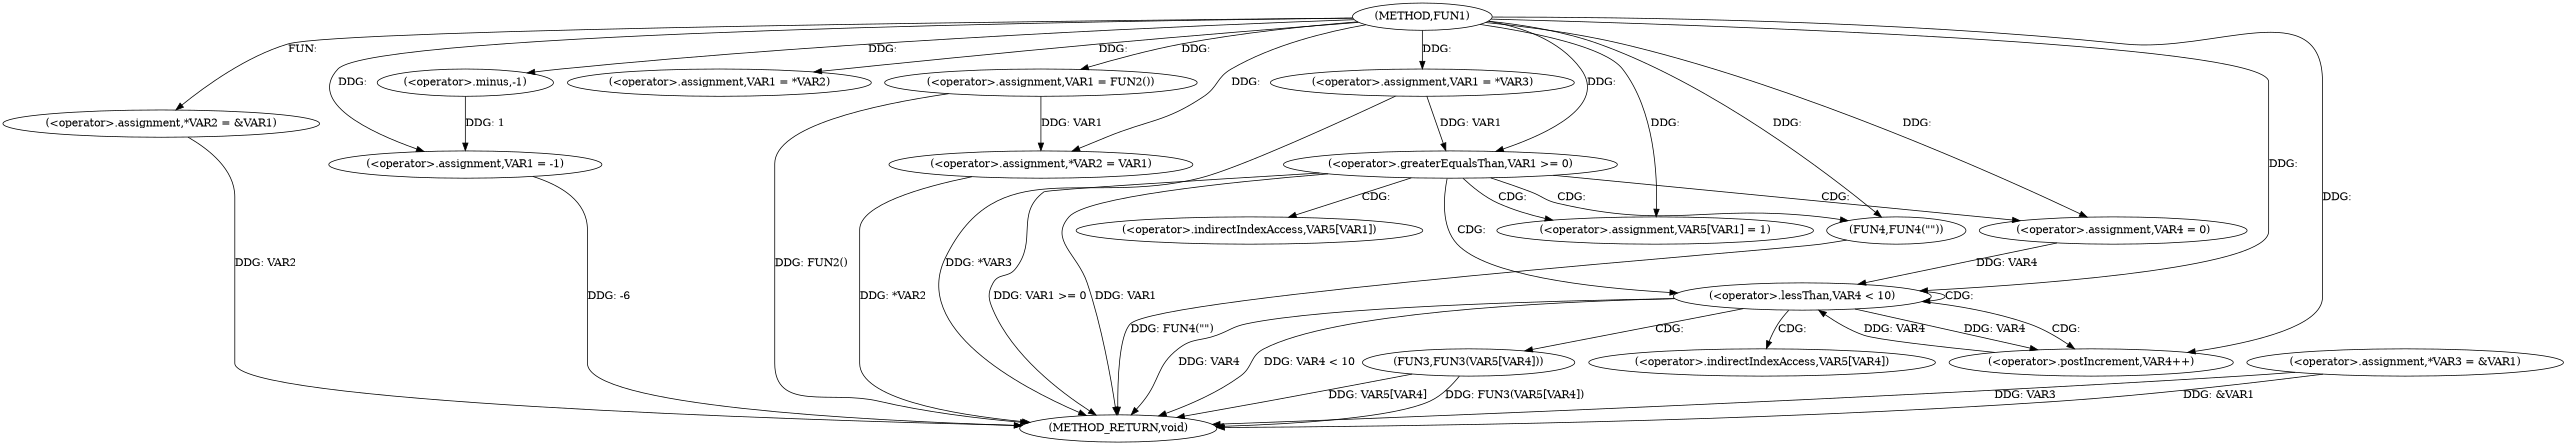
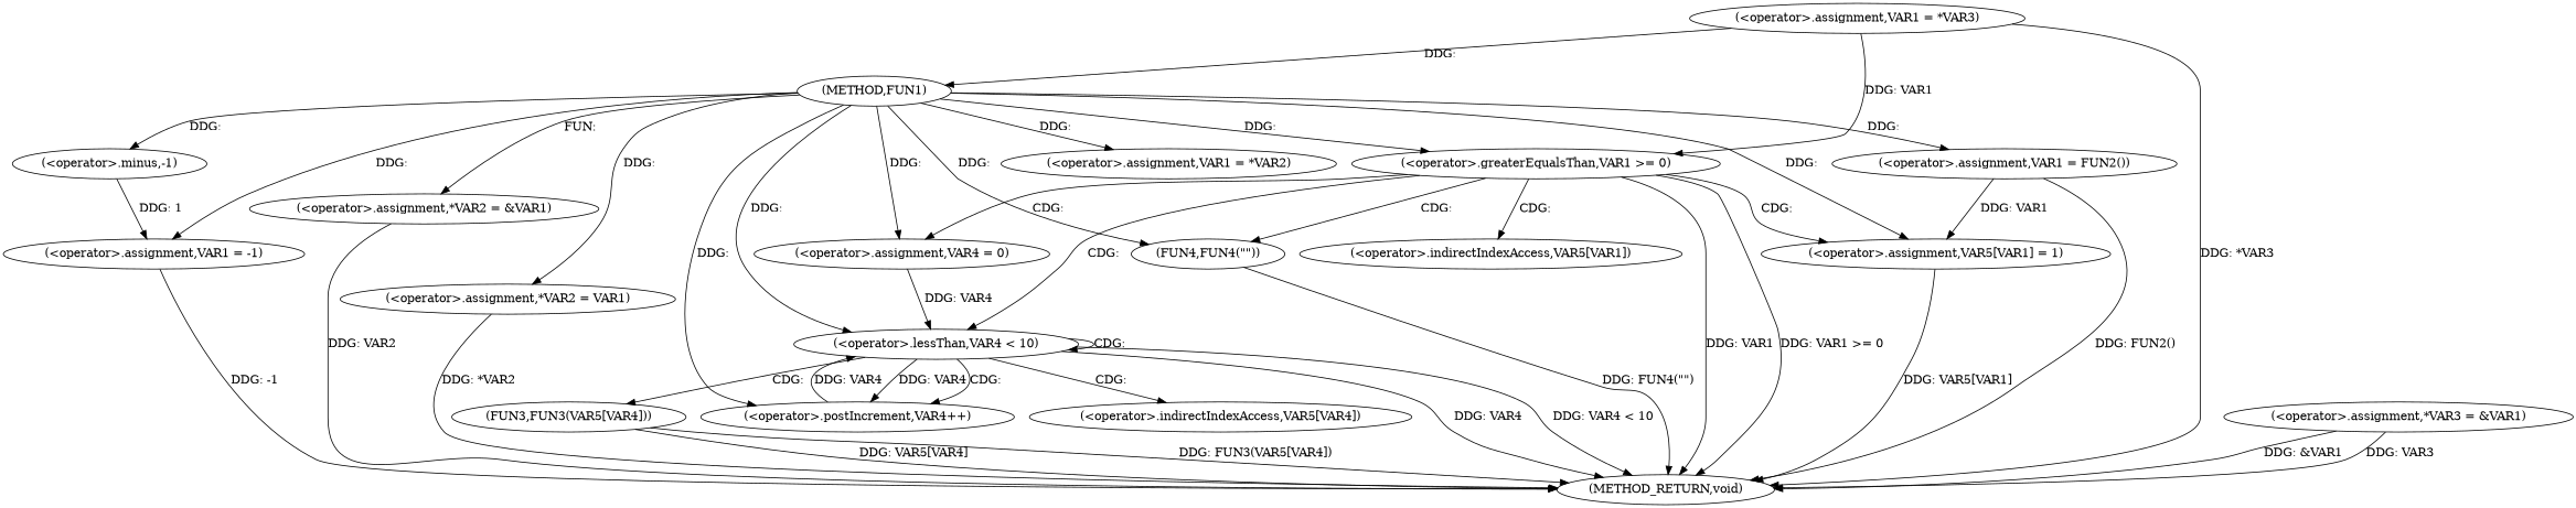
  digraph {
    n1 [label="(METHOD,FUN1)"]
    n2 [label="(<operator>.assignment,*VAR2 = &VAR1)"]
    n3 [label="(<operator>.assignment,VAR1 = -1)"]
    n4 [label="(<operator>.minus,-1)"]
    n5 [label="(<operator>.assignment,VAR1 = *VAR2)"]
    n6 [label="(<operator>.assignment,VAR1 = FUN2())"]
    n7 [label="(<operator>.assignment,*VAR2 = VAR1)"]
    n8 [label="(<operator>.assignment,VAR1 = *VAR3)"]
    n9 [label="(<operator>.greaterEqualsThan,VAR1 >= 0)"]
    n10 [label="(<operator>.assignment,VAR5[VAR1] = 1)"]
    n11 [label="(<operator>.assignment,VAR4 = 0)"]
    n12 [label="(<operator>.lessThan,VAR4 < 10)"]
    n13 [label="(<operator>.postIncrement,VAR4++)"]
    n14 [label="(FUN4,FUN4(\"\"))"]
    n15 [label="(METHOD_RETURN,void)"]
    n16 [label="(<operator>.assignment,*VAR3 = &VAR1)"]
    n17 [label="(<operator>.indirectIndexAccess,VAR5[VAR1])"]
    n18 [label="(FUN3,FUN3(VAR5[VAR4]))"]
    n19 [label="(<operator>.indirectIndexAccess,VAR5[VAR4])"]
    n1 -> n2 [label="FUN: "]
    n1 -> n3 [label="DDG: "]
    n1 -> n4 [label="DDG: "]
    n1 -> n5 [label="DDG: "]
    n1 -> n6 [label="DDG: "]
    n1 -> n7 [label="DDG: "]
-   n1 -> n8 [label="DDG: "]
+   n8 -> n1 [label="DDG: "]
    n1 -> n9 [label="DDG: "]
    n1 -> n10 [label="DDG: "]
    n1 -> n11 [label="DDG: "]
    n1 -> n12 [label="DDG: "]
    n1 -> n13 [label="DDG: "]
    n1 -> n14 [label="DDG: "]
    n2 -> n15 [label="DDG: VAR2"]
-   n3 -> n15 [label="DDG: -6"]
+   n3 -> n15 [label="DDG: -1"]
    n4 -> n3 [label="DDG: 1"]
-   n6 -> n7 [label="DDG: VAR1"]
+   n6 -> n10 [label="DDG: VAR1"]
    n6 -> n15 [label="DDG: FUN2()"]
    n7 -> n15 [label="DDG: *VAR2"]
    n8 -> n9 [label="DDG: VAR1"]
    n8 -> n15 [label="DDG: *VAR3"]
    n9 -> n10 [label="CDG: "]
    n9 -> n11 [label="CDG: "]
    n9 -> n12 [label="CDG: "]
    n9 -> n14 [label="CDG: "]
    n9 -> n15 [label="DDG: VAR1 >= 0"]
    n9 -> n15 [label="DDG: VAR1"]
    n9 -> n17 [label="CDG: "]
+   n10 -> n15 [label="DDG: VAR5[VAR1]"]
    n11 -> n12 [label="DDG: VAR4"]
    n12 -> n12 [label="CDG: "]
    n12 -> n13 [label="DDG: VAR4"]
    n12 -> n13 [label="CDG: "]
    n12 -> n15 [label="DDG: VAR4"]
    n12 -> n15 [label="DDG: VAR4 < 10"]
    n12 -> n18 [label="CDG: "]
    n12 -> n19 [label="CDG: "]
    n13 -> n12 [label="DDG: VAR4"]
    n14 -> n15 [label="DDG: FUN4(\"\")"]
    n16 -> n15 [label="DDG: VAR3"]
    n16 -> n15 [label="DDG: &VAR1"]
    n18 -> n15 [label="DDG: VAR5[VAR4]"]
    n18 -> n15 [label="DDG: FUN3(VAR5[VAR4])"]
  }
